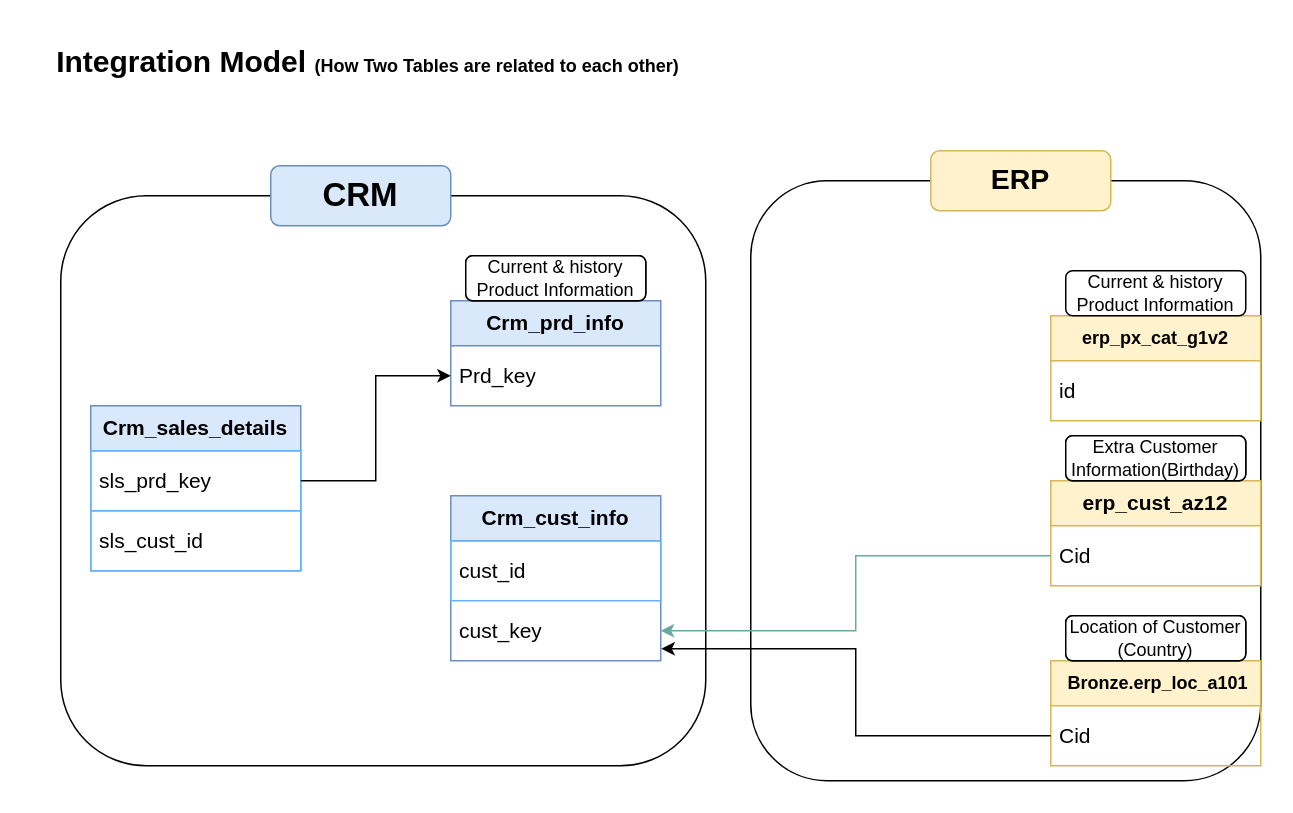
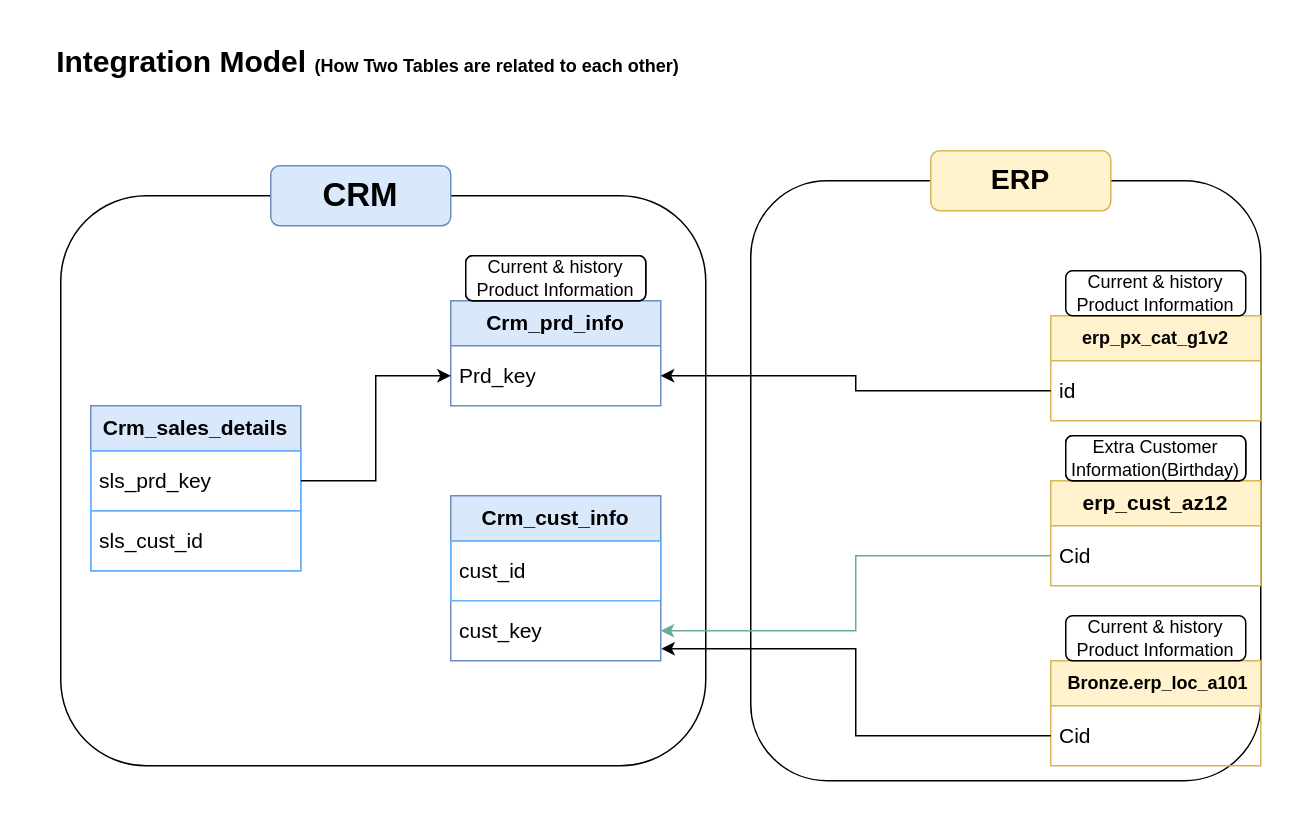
  <mxCell id="0" />
  <mxCell id="1" parent="0" />
  <mxCell id="2" value="" style="rounded=1;whiteSpace=wrap;html=1;fillColor=none;" parent="1" vertex="1"><mxGeometry x="40" y="130" width="430" height="380" as="geometry" /></mxCell>
  <mxCell id="3" value="" style="rounded=1;whiteSpace=wrap;html=1;fillColor=none;strokeColor=default;" parent="1" vertex="1"><mxGeometry x="500" y="120" width="340" height="400" as="geometry" /></mxCell>
  <mxCell id="4" value="Integration Model &lt;font style=&quot;font-size: 12px;&quot;&gt;(How Two Tables are related to each other)&lt;/font&gt;" style="rounded=0;whiteSpace=wrap;html=1;fontSize=20;fontStyle=1;fillColor=default;strokeColor=none;" parent="1" vertex="1"><mxGeometry x="20" y="20" width="450" height="40" as="geometry" /></mxCell>
  <mxCell id="5" value="" style="group" parent="1" vertex="1" connectable="0"><mxGeometry x="300" y="170" width="140" height="100" as="geometry" /></mxCell>
  <mxCell id="6" value="&lt;font style=&quot;font-size: 14px;&quot;&gt;&lt;b style=&quot;&quot;&gt;Crm_prd_info&lt;/b&gt;&lt;/font&gt;" style="swimlane;fontStyle=0;childLayout=stackLayout;horizontal=1;startSize=30;horizontalStack=0;resizeParent=1;resizeParentMax=0;resizeLast=0;collapsible=1;marginBottom=0;whiteSpace=wrap;html=1;fillColor=#dae8fc;strokeColor=#6c8ebf;" parent="5" vertex="1"><mxGeometry y="30" width="140" height="70" as="geometry"><mxRectangle x="220" y="180" width="140" height="30" as="alternateBounds" /></mxGeometry></mxCell>
  <mxCell id="7" value="&lt;font style=&quot;font-size: 14px;&quot;&gt;Prd_key&lt;/font&gt;" style="text;strokeColor=none;fillColor=none;align=left;verticalAlign=middle;spacingLeft=4;spacingRight=4;overflow=hidden;points=[[0,0.5],[1,0.5]];portConstraint=eastwest;rotatable=0;whiteSpace=wrap;html=1;" parent="6" vertex="1"><mxGeometry y="30" width="140" height="40" as="geometry" /></mxCell>
  <mxCell id="8" value="Current &amp;amp; history Product Information" style="rounded=1;whiteSpace=wrap;html=1;" parent="5" vertex="1"><mxGeometry x="10" width="120" height="30" as="geometry" /></mxCell>
  <mxCell id="9" value="Current &amp;amp; history Product Information" style="rounded=1;whiteSpace=wrap;html=1;" parent="5" vertex="1"><mxGeometry x="10" width="120" height="30" as="geometry" /></mxCell>
  <mxCell id="10" value="" style="group" parent="1" vertex="1" connectable="0"><mxGeometry x="300" y="310" width="140" height="90" as="geometry" /></mxCell>
  <mxCell id="11" value="&lt;font style=&quot;font-size: 14px;&quot;&gt;&lt;b style=&quot;&quot;&gt;Crm_cust_info&lt;/b&gt;&lt;/font&gt;" style="swimlane;fontStyle=0;childLayout=stackLayout;horizontal=1;startSize=30;horizontalStack=0;resizeParent=1;resizeParentMax=0;resizeLast=0;collapsible=1;marginBottom=0;whiteSpace=wrap;html=1;fillColor=#dae8fc;strokeColor=#6c8ebf;movable=1;resizable=1;rotatable=1;deletable=1;editable=1;locked=0;connectable=1;" parent="10" vertex="1"><mxGeometry y="20" width="140" height="110" as="geometry"><mxRectangle x="220" y="180" width="140" height="30" as="alternateBounds" /></mxGeometry></mxCell>
  <mxCell id="12" value="&lt;font style=&quot;font-size: 14px;&quot;&gt;cust_id&lt;/font&gt;" style="text;strokeColor=#66B2FF;fillColor=none;align=left;verticalAlign=middle;spacingLeft=4;spacingRight=4;overflow=hidden;points=[[0,0.5],[1,0.5]];portConstraint=eastwest;rotatable=1;whiteSpace=wrap;html=1;movable=1;resizable=1;deletable=1;editable=1;locked=0;connectable=1;" parent="11" vertex="1"><mxGeometry y="30" width="140" height="40" as="geometry" /></mxCell>
  <mxCell id="13" value="&lt;font style=&quot;font-size: 14px;&quot;&gt;cust_key&lt;/font&gt;" style="text;strokeColor=none;fillColor=none;align=left;verticalAlign=middle;spacingLeft=4;spacingRight=4;overflow=hidden;points=[[0,0.5],[1,0.5]];portConstraint=eastwest;rotatable=1;whiteSpace=wrap;html=1;movable=1;resizable=1;deletable=1;editable=1;locked=0;connectable=1;" parent="11" vertex="1"><mxGeometry y="70" width="140" height="40" as="geometry" /></mxCell>
  <mxCell id="14" value="" style="group;strokeColor=none;" parent="1" vertex="1" connectable="0"><mxGeometry x="60" y="240" width="140" height="140" as="geometry" /></mxCell>
  <mxCell id="15" value="&lt;font style=&quot;font-size: 14px;&quot;&gt;&lt;b style=&quot;&quot;&gt;Crm_sales_details&lt;/b&gt;&lt;/font&gt;" style="swimlane;fontStyle=0;childLayout=stackLayout;horizontal=1;startSize=30;horizontalStack=0;resizeParent=1;resizeParentMax=0;resizeLast=0;collapsible=1;marginBottom=0;whiteSpace=wrap;html=1;fillColor=#dae8fc;strokeColor=#6c8ebf;" parent="14" vertex="1"><mxGeometry y="30" width="140" height="110" as="geometry"><mxRectangle y="30" width="140" height="30" as="alternateBounds" /></mxGeometry></mxCell>
  <mxCell id="16" value="&lt;span style=&quot;font-size: 14px;&quot;&gt;sls_prd_key&lt;/span&gt;" style="text;strokeColor=#66B2FF;fillColor=none;align=left;verticalAlign=middle;spacingLeft=4;spacingRight=4;overflow=hidden;points=[[0,0.5],[1,0.5]];portConstraint=eastwest;rotatable=0;whiteSpace=wrap;html=1;" parent="15" vertex="1"><mxGeometry y="30" width="140" height="40" as="geometry" /></mxCell>
  <mxCell id="17" value="&lt;span style=&quot;font-size: 14px;&quot;&gt;sls_cust_id&lt;/span&gt;" style="text;strokeColor=#66B2FF;fillColor=none;align=left;verticalAlign=middle;spacingLeft=4;spacingRight=4;overflow=hidden;points=[[0,0.5],[1,0.5]];portConstraint=eastwest;rotatable=0;whiteSpace=wrap;html=1;" parent="15" vertex="1"><mxGeometry y="70" width="140" height="40" as="geometry" /></mxCell>
  <mxCell id="18" style="edgeStyle=orthogonalEdgeStyle;rounded=0;orthogonalLoop=1;jettySize=auto;html=1;exitX=1;exitY=0.5;exitDx=0;exitDy=0;" parent="15" source="17" target="17" edge="1"><mxGeometry relative="1" as="geometry" /></mxCell>
  <mxCell id="19" style="edgeStyle=orthogonalEdgeStyle;rounded=0;orthogonalLoop=1;jettySize=auto;html=1;entryX=0;entryY=0.5;entryDx=0;entryDy=0;" parent="1" source="16" target="7" edge="1"><mxGeometry relative="1" as="geometry" /></mxCell>
  <mxCell id="20" value="" style="group" parent="1" vertex="1" connectable="0"><mxGeometry x="700" y="290" width="140" height="100" as="geometry" /></mxCell>
  <mxCell id="21" value="&lt;span style=&quot;font-size: 14px;&quot;&gt;&lt;b&gt;erp_cust_az12&lt;/b&gt;&lt;/span&gt;" style="swimlane;fontStyle=0;childLayout=stackLayout;horizontal=1;startSize=30;horizontalStack=0;resizeParent=1;resizeParentMax=0;resizeLast=0;collapsible=1;marginBottom=0;whiteSpace=wrap;html=1;fillColor=#fff2cc;strokeColor=#d6b656;" parent="20" vertex="1"><mxGeometry y="30" width="140" height="70" as="geometry"><mxRectangle x="220" y="180" width="140" height="30" as="alternateBounds" /></mxGeometry></mxCell>
  <mxCell id="22" value="&lt;span style=&quot;font-size: 14px;&quot;&gt;Cid&lt;/span&gt;" style="text;strokeColor=none;fillColor=none;align=left;verticalAlign=middle;spacingLeft=4;spacingRight=4;overflow=hidden;points=[[0,0.5],[1,0.5]];portConstraint=eastwest;rotatable=0;whiteSpace=wrap;html=1;" parent="21" vertex="1"><mxGeometry y="30" width="140" height="40" as="geometry" /></mxCell>
  <mxCell id="23" value="Current &amp;amp; history Product Information" style="rounded=1;whiteSpace=wrap;html=1;" parent="20" vertex="1"><mxGeometry x="10" width="120" height="30" as="geometry" /></mxCell>
  <mxCell id="24" value="Extra Customer&lt;div&gt;Information(Birthday)&lt;/div&gt;" style="rounded=1;whiteSpace=wrap;html=1;" parent="20" vertex="1"><mxGeometry x="10" width="120" height="30" as="geometry" /></mxCell>
  <mxCell id="25" style="edgeStyle=orthogonalEdgeStyle;rounded=0;orthogonalLoop=1;jettySize=auto;html=1;entryX=1;entryY=0.5;entryDx=0;entryDy=0;strokeColor=#67AB9F;" parent="1" source="22" target="13" edge="1"><mxGeometry relative="1" as="geometry" /></mxCell>
  <mxCell id="26" value="" style="group" parent="1" vertex="1" connectable="0"><mxGeometry x="700" y="410" width="140" height="100" as="geometry" /></mxCell>
  <mxCell id="27" value="&lt;b style=&quot;&quot;&gt;&lt;font&gt;&amp;nbsp;Bronze.erp_loc_a101&lt;/font&gt;&lt;/b&gt;" style="swimlane;fontStyle=0;childLayout=stackLayout;horizontal=1;startSize=30;horizontalStack=0;resizeParent=1;resizeParentMax=0;resizeLast=0;collapsible=1;marginBottom=0;whiteSpace=wrap;html=1;fillColor=#fff2cc;strokeColor=#d6b656;" parent="26" vertex="1"><mxGeometry y="30" width="140" height="70" as="geometry"><mxRectangle x="220" y="180" width="140" height="30" as="alternateBounds" /></mxGeometry></mxCell>
  <mxCell id="28" value="&lt;span style=&quot;font-size: 14px;&quot;&gt;Cid&lt;/span&gt;" style="text;strokeColor=none;fillColor=none;align=left;verticalAlign=middle;spacingLeft=4;spacingRight=4;overflow=hidden;points=[[0,0.5],[1,0.5]];portConstraint=eastwest;rotatable=0;whiteSpace=wrap;html=1;" parent="27" vertex="1"><mxGeometry y="30" width="140" height="40" as="geometry" /></mxCell>
  <mxCell id="29" value="Current &amp;amp; history Product Information" style="rounded=1;whiteSpace=wrap;html=1;" parent="26" vertex="1"><mxGeometry x="10" width="120" height="30" as="geometry" /></mxCell>
- <mxCell id="30" value="Location of Customer&lt;div&gt;&lt;span style=&quot;background-color: transparent; color: light-dark(rgb(0, 0, 0), rgb(255, 255, 255));&quot;&gt;(Country)&lt;/span&gt;&lt;/div&gt;" style="rounded=1;whiteSpace=wrap;html=1;" parent="26" vertex="1"><mxGeometry x="10" width="120" height="30" as="geometry" /></mxCell>
  <mxCell id="31" style="edgeStyle=orthogonalEdgeStyle;rounded=0;orthogonalLoop=1;jettySize=auto;html=1;entryX=1.003;entryY=0.8;entryDx=0;entryDy=0;entryPerimeter=0;" parent="1" source="28" target="13" edge="1"><mxGeometry relative="1" as="geometry" /></mxCell>
  <mxCell id="32" value="" style="group" parent="1" vertex="1" connectable="0"><mxGeometry x="700" y="180" width="140" height="100" as="geometry" /></mxCell>
  <mxCell id="33" value="&lt;b&gt;erp_px_cat_g1v2&lt;/b&gt;" style="swimlane;fontStyle=0;childLayout=stackLayout;horizontal=1;startSize=30;horizontalStack=0;resizeParent=1;resizeParentMax=0;resizeLast=0;collapsible=1;marginBottom=0;whiteSpace=wrap;html=1;fillColor=#fff2cc;strokeColor=#d6b656;" parent="32" vertex="1"><mxGeometry y="30" width="140" height="70" as="geometry"><mxRectangle x="220" y="180" width="140" height="30" as="alternateBounds" /></mxGeometry></mxCell>
  <mxCell id="34" value="&lt;span style=&quot;font-size: 14px;&quot;&gt;id&lt;/span&gt;" style="text;strokeColor=none;fillColor=none;align=left;verticalAlign=middle;spacingLeft=4;spacingRight=4;overflow=hidden;points=[[0,0.5],[1,0.5]];portConstraint=eastwest;rotatable=0;whiteSpace=wrap;html=1;" parent="33" vertex="1"><mxGeometry y="30" width="140" height="40" as="geometry" /></mxCell>
  <mxCell id="35" value="Current &amp;amp; history Product Information" style="rounded=1;whiteSpace=wrap;html=1;" parent="32" vertex="1"><mxGeometry x="10" width="120" height="30" as="geometry" /></mxCell>
+ <mxCell id="36" style="edgeStyle=orthogonalEdgeStyle;rounded=0;orthogonalLoop=1;jettySize=auto;html=1;exitX=0;exitY=0.5;exitDx=0;exitDy=0;strokeColor=#000000;" parent="1" source="34" target="7" edge="1"><mxGeometry relative="1" as="geometry" /></mxCell>
  <mxCell id="37" value="&lt;font style=&quot;font-size: 22px;&quot;&gt;CRM&lt;/font&gt;" style="rounded=1;whiteSpace=wrap;html=1;fillColor=#dae8fc;strokeColor=#6c8ebf;fontStyle=1;fontSize=20;" parent="1" vertex="1"><mxGeometry x="180" y="110" width="120" height="40" as="geometry" /></mxCell>
  <mxCell id="38" value="&lt;font style=&quot;font-size: 19px;&quot;&gt;ERP&lt;/font&gt;" style="rounded=1;whiteSpace=wrap;html=1;fontStyle=1;fillColor=#fff2cc;strokeColor=#d6b656;" parent="1" vertex="1"><mxGeometry x="620" y="100" width="120" height="40" as="geometry" /></mxCell>
